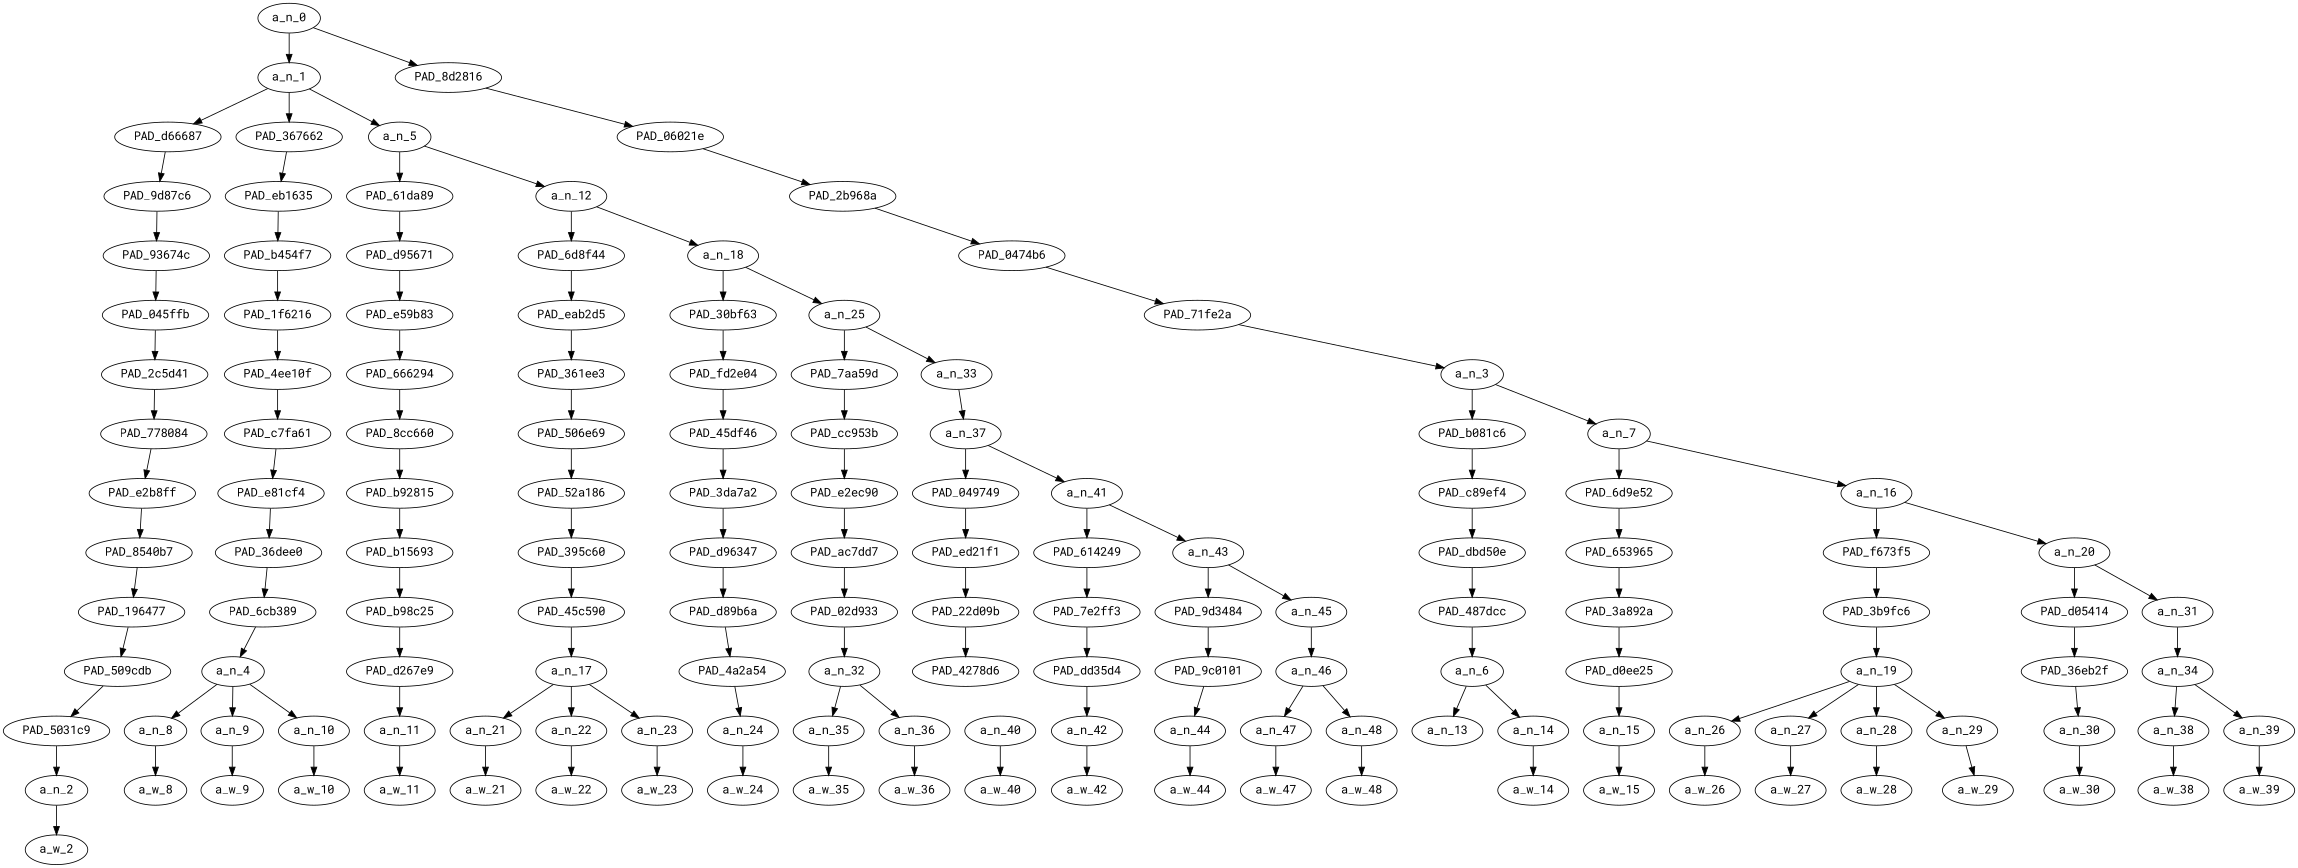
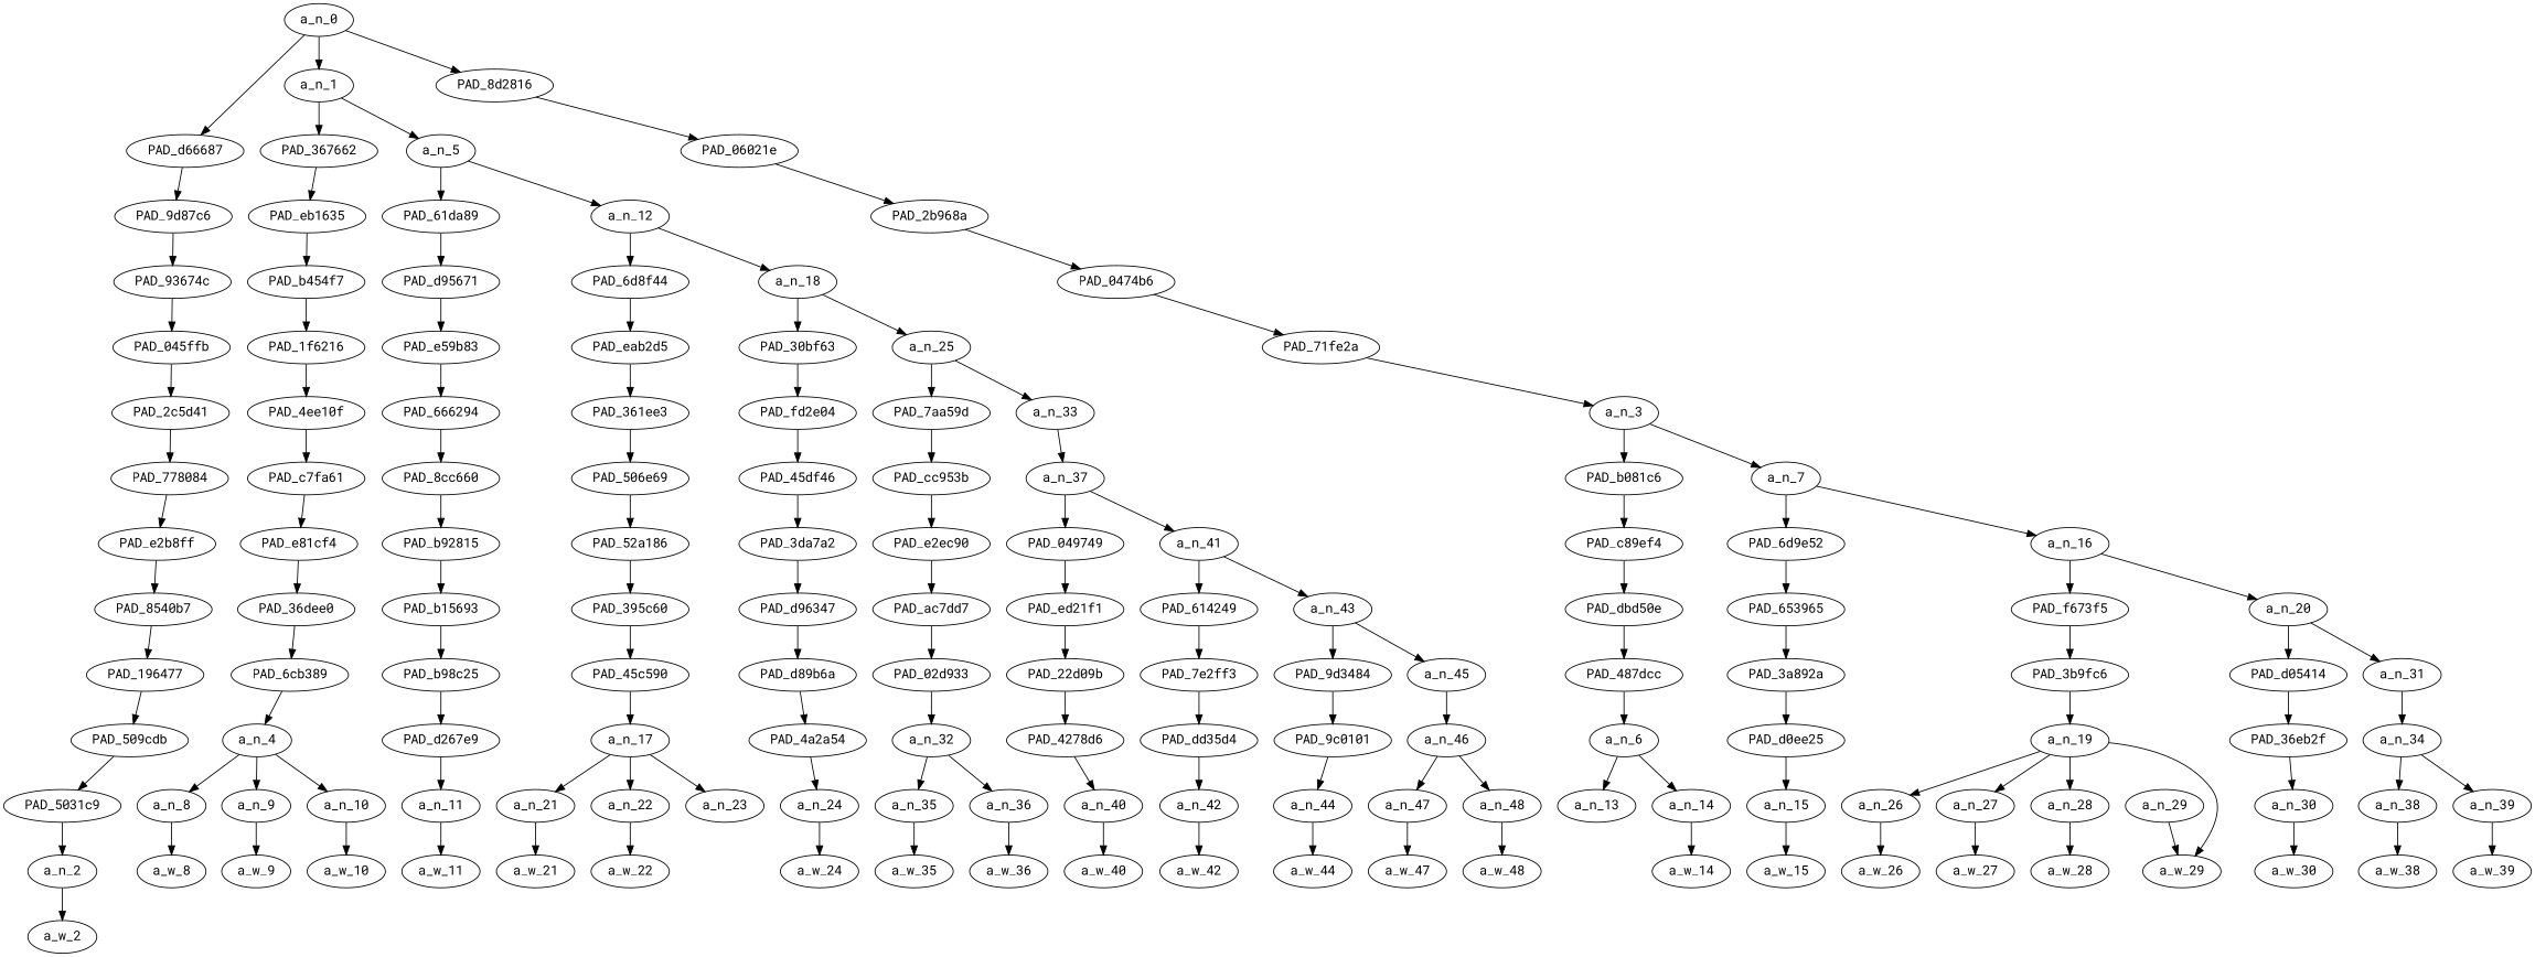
  strict digraph {
    fontname="Roboto Mono"
    node [div_dir=1 fontname="Roboto Mono" index=0 level=1 text_span="[15]" value=0.02553242]
    edge [fontname="Roboto Mono"]
    a_n_0 [level=13 text_span="[0, 1, 2, 3, 4, 5, 6, 7, 8, 9, 10, 11, 12, 13, 14, 15, 16, 17, 18, 19, 20, 21, 22, 23, 24, 25]" value=1.00000001]
    PAD_d66687 [index=1 level=12]
    a_n_1 [level=12 text_span="[0, 1, 2, 3, 4, 5, 6, 7, 8, 9, 10, 11, 12, 13, 14]" value=0.55175688]
    PAD_8d2816 [index=2 level=12 text_span="[16, 17, 18, 19, 20, 21, 22, 23, 24, 25]" value=0.42257754]
    PAD_9d87c6 [index=2 level=11]
    PAD_367662 [level=11 text_span="[0, 1, 2]" value=0.18090620]
    a_n_5 [div_dir=-1 index=1 level=11 text_span="[3, 4, 5, 6, 7, 8, 9, 10, 11, 12, 13, 14]" value=0.37082136]
    PAD_06021e [index=3 level=11 text_span="[16, 17, 18, 19, 20, 21, 22, 23, 24, 25]" value=0.42257754]
    PAD_93674c [index=3 level=10]
    PAD_eb1635 [level=10 text_span="[0, 1, 2]" value=0.18090620]
    PAD_61da89 [index=1 level=10 text_span="[3]" value=0.03740442]
    a_n_12 [div_dir=-1 index=2 level=10 text_span="[4, 5, 6, 7, 8, 9, 10, 11, 12, 13, 14]" value=0.33340593]
    PAD_2b968a [index=4 level=10 text_span="[16, 17, 18, 19, 20, 21, 22, 23, 24, 25]" value=0.42257754]
    PAD_045ffb [index=4 level=9]
    PAD_2c5d41 [index=5 level=8]
    PAD_778084 [index=6 level=7]
    PAD_e2b8ff [index=6 level=6]
    PAD_8540b7 [index=7 level=5]
    PAD_196477 [index=8 level=4]
    PAD_509cdb [index=9 level=3]
    PAD_5031c9 [index=9 level=2]
    a_n_2 [index=15]
    a_w_2 [div_dir=0 index=15 level=0 value=but]
    PAD_b454f7 [level=9 text_span="[0, 1, 2]" value=0.18090620]
    PAD_d95671 [index=1 level=9 text_span="[3]" value=0.03740442]
    PAD_6d8f44 [index=2 level=9 text_span="[4, 5, 6]" value=0.08899310]
    a_n_18 [div_dir=-1 index=3 level=9 text_span="[7, 8, 9, 10, 11, 12, 13, 14]" value=0.24439638]
    PAD_1f6216 [level=8 text_span="[0, 1, 2]" value=0.18090620]
    PAD_4ee10f [level=7 text_span="[0, 1, 2]" value=0.18090620]
    PAD_c7fa61 [level=6 text_span="[0, 1, 2]" value=0.18090620]
    PAD_e81cf4 [level=5 text_span="[0, 1, 2]" value=0.18090620]
    PAD_36dee0 [level=4 text_span="[0, 1, 2]" value=0.18090620]
    PAD_6cb389 [level=3 text_span="[0, 1, 2]" value=0.18090620]
    a_n_4 [level=2 text_span="[0, 1, 2]" value=0.18090620]
    a_n_8 [text_span="[0]" value=0.04957729]
    a_n_9 [index=1 text_span="[1]" value=0.06753704]
    a_n_10 [index=2 text_span="[2]" value=0.06369167]
    a_w_8 [div_dir=0 level=0 text_span="[0]" value="<user>"]
    a_w_9 [div_dir=0 index=1 level=0 text_span="[1]" value=anne]
    a_w_10 [div_dir=0 index=2 level=0 text_span="[2]" value=frank]
    PAD_e59b83 [index=1 level=8 text_span="[3]" value=0.03740442]
    PAD_eab2d5 [index=2 level=8 text_span="[4, 5, 6]" value=0.08899310]
    PAD_30bf63 [index=3 level=8 text_span="[7]" value=0.02040465]
    a_n_25 [div_dir=-1 index=4 level=8 text_span="[8, 9, 10, 11, 12, 13, 14]" value=0.22396522]
    PAD_666294 [index=1 level=7 text_span="[3]" value=0.03740442]
    PAD_8cc660 [index=1 level=6 text_span="[3]" value=0.03740442]
    PAD_b92815 [index=1 level=5 text_span="[3]" value=0.03740442]
    PAD_b15693 [index=1 level=4 text_span="[3]" value=0.03740442]
    PAD_b98c25 [index=1 level=3 text_span="[3]" value=0.03740442]
    PAD_d267e9 [index=1 level=2 text_span="[3]" value=0.03740442]
    a_n_11 [index=3 text_span="[3]" value=0.03740442]
    a_w_11 [div_dir=0 index=3 level=0 text_span="[3]" value=is]
    PAD_361ee3 [index=2 level=7 text_span="[4, 5, 6]" value=0.08899310]
    PAD_fd2e04 [index=3 level=7 text_span="[7]" value=0.02040465]
    PAD_7aa59d [div_dir=-1 index=4 level=7 text_span="[8, 9]" value=0.08567582]
    a_n_33 [index=5 level=7 text_span="[10, 11, 12, 13, 14]" value=0.13824015]
    PAD_506e69 [index=2 level=6 text_span="[4, 5, 6]" value=0.08899310]
    PAD_52a186 [index=2 level=5 text_span="[4, 5, 6]" value=0.08899310]
    PAD_395c60 [index=2 level=4 text_span="[4, 5, 6]" value=0.08899310]
    PAD_45c590 [index=2 level=3 text_span="[4, 5, 6]" value=0.08899310]
    a_n_17 [index=2 level=2 text_span="[4, 5, 6]" value=0.08899310]
    a_n_21 [index=4 text_span="[4]" value=0.02834564]
    a_n_22 [index=5 text_span="[5]" value=0.02993942]
    a_n_23 [div_dir=-1 index=6 text_span="[6]" value=0.03069726]
    a_w_21 [div_dir=0 index=4 level=0 text_span="[4]" value=a]
    a_w_22 [div_dir=0 index=5 level=0 text_span="[5]" value=little]
-   a_w_23 [div_dir=0 index=6 level=0 text_span="[6]" value=girl]
    PAD_45df46 [index=3 level=6 text_span="[7]" value=0.02040465]
    PAD_cc953b [div_dir=-1 index=4 level=6 text_span="[8, 9]" value=0.08567582]
    a_n_37 [index=5 level=6 text_span="[10, 11, 12, 13, 14]" value=0.13816703]
    PAD_3da7a2 [index=3 level=5 text_span="[7]" value=0.02040465]
    PAD_d96347 [index=3 level=4 text_span="[7]" value=0.02040465]
    PAD_d89b6a [index=3 level=3 text_span="[7]" value=0.02040465]
    PAD_4a2a54 [index=3 level=2 text_span="[7]" value=0.02040465]
    a_n_24 [index=7 text_span="[7]" value=0.02040465]
    a_w_24 [div_dir=0 index=7 level=0 text_span="[7]" value=from]
    PAD_e2ec90 [div_dir=-1 index=4 level=5 text_span="[8, 9]" value=0.08567582]
    PAD_049749 [index=5 level=5 text_span="[10]" value=0.02931542]
    a_n_41 [index=6 level=5 text_span="[11, 12, 13, 14]" value=0.10877848]
    PAD_ac7dd7 [div_dir=-1 index=4 level=4 text_span="[8, 9]" value=0.08567582]
    PAD_02d933 [div_dir=-1 index=4 level=3 text_span="[8, 9]" value=0.08567582]
    a_n_32 [div_dir=-1 index=4 level=2 text_span="[8, 9]" value=0.08567582]
    a_n_35 [index=8 text_span="[8]" value=0.02319471]
    a_n_36 [div_dir=-1 index=9 text_span="[9]" value=0.06227978]
    a_w_35 [div_dir=0 index=8 level=0 text_span="[8]" value=the]
    a_w_36 [div_dir=0 index=9 level=0 text_span="[9]" value=holocaust]
    PAD_ed21f1 [index=5 level=4 text_span="[10]" value=0.02931542]
    PAD_614249 [div_dir=-1 index=6 level=4 text_span="[11]" value=0.02876792]
    a_n_43 [index=7 level=4 text_span="[12, 13, 14]" value=0.07996331]
    PAD_22d09b [index=5 level=3 text_span="[10]" value=0.02931542]
    PAD_7e2ff3 [div_dir=-1 index=6 level=3 text_span="[11]" value=0.02876792]
    PAD_9d3484 [index=7 level=3 text_span="[12]" value=0.03089470]
    a_n_45 [index=8 level=3 text_span="[13, 14]" value=0.04897400]
    PAD_4278d6 [index=5 level=2 text_span="[10]" value=0.02931542]
    a_n_40 [index=10 text_span="[10]" value=0.02931542]
    a_w_40 [div_dir=0 index=10 level=0 text_span="[10]" value=she]
    PAD_dd35d4 [div_dir=-1 index=6 level=2 text_span="[11]" value=0.02876792]
    PAD_9c0101 [index=7 level=2 text_span="[12]" value=0.03089470]
    a_n_46 [index=8 level=2 text_span="[13, 14]" value=0.04892216]
    a_n_42 [div_dir=-1 index=11 text_span="[11]" value=0.02876792]
    a_w_42 [div_dir=0 index=11 level=0 text_span="[11]" value="’"]
    a_n_44 [index=12 text_span="[12]" value=0.03089470]
    a_n_47 [index=13 text_span="[13]" value=0.02457497]
    a_n_48 [index=14 text_span="[14]" value=0.02429535]
    a_w_44 [div_dir=0 index=12 level=0 text_span="[12]" value=real]
    a_w_47 [div_dir=0 index=13 level=0 text_span="[13]" value=i]
    a_w_48 [div_dir=0 index=14 level=0 text_span="[14]" value=think]
    PAD_0474b6 [index=5 level=9 text_span="[16, 17, 18, 19, 20, 21, 22, 23, 24, 25]" value=0.42257754]
    PAD_71fe2a [index=6 level=8 text_span="[16, 17, 18, 19, 20, 21, 22, 23, 24, 25]" value=0.42257754]
    a_n_3 [index=7 level=7 text_span="[16, 17, 18, 19, 20, 21, 22, 23, 24, 25]" value=0.42257754]
    PAD_b081c6 [div_dir=-1 index=7 level=6 text_span="[16, 17]" value=0.14805936]
    a_n_7 [index=8 level=6 text_span="[18, 19, 20, 21, 22, 23, 24, 25]" value=0.27441088]
    PAD_c89ef4 [div_dir=-1 index=8 level=5 text_span="[16, 17]" value=0.14805936]
    PAD_6d9e52 [index=9 level=5 text_span="[18]" value=0.02845676]
    a_n_16 [index=10 level=5 text_span="[19, 20, 21, 22, 23, 24, 25]" value=0.24581044]
    PAD_dbd50e [div_dir=-1 index=9 level=4 text_span="[16, 17]" value=0.14805936]
    PAD_653965 [index=10 level=4 text_span="[18]" value=0.02845676]
    PAD_f673f5 [div_dir=-1 index=11 level=4 text_span="[19, 20, 21, 22]" value=0.13958603]
    a_n_20 [index=12 level=4 text_span="[23, 24, 25]" value=0.10611514]
    PAD_487dcc [div_dir=-1 index=10 level=3 text_span="[16, 17]" value=0.14805936]
    a_n_6 [div_dir=-1 index=10 level=2 text_span="[16, 17]" value=0.14805936]
    a_n_13 [div_dir=-1 index=16 text_span="[16]" value=0.05719617]
    a_n_14 [div_dir=-1 index=17 text_span="[17]" value=0.09080536]
    a_w_14 [div_dir=0 index=17 level=0 text_span="[17]" value=keller]
    PAD_3a892a [index=11 level=3 text_span="[18]" value=0.02845676]
    PAD_3b9fc6 [div_dir=-1 index=12 level=3 text_span="[19, 20, 21, 22]" value=0.13958603]
    PAD_d05414 [index=13 level=3 text_span="[23]" value=0.02917908]
    a_n_31 [index=14 level=3 text_span="[24, 25]" value=0.07662710]
    PAD_d0ee25 [index=11 level=2 text_span="[18]" value=0.02845676]
    a_n_15 [index=18 text_span="[18]" value=0.02845676]
    a_w_15 [div_dir=0 index=18 level=0 text_span="[18]" value=was]
    a_n_19 [div_dir=-1 index=12 level=2 text_span="[19, 20, 21, 22]" value=0.13958603]
    PAD_36eb2f [index=13 level=2 text_span="[23]" value=0.02917908]
    a_n_34 [index=14 level=2 text_span="[24, 25]" value=0.07639032]
    a_n_26 [div_dir=-1 index=19 text_span="[19]" value=0.03193813]
    a_n_27 [index=20 text_span="[20]" value=0.04626702]
    a_n_28 [div_dir=-1 index=21 text_span="[21]" value=0.02411259]
    a_n_29 [div_dir=-1 index=22 text_span="[22]" value=0.03715173]
    a_w_26 [div_dir=0 index=19 level=0 text_span="[19]" value=blind]
    a_w_27 [div_dir=0 index=20 level=0 text_span="[20]" value=deaf]
    a_w_28 [div_dir=0 index=21 level=0 text_span="[21]" value=and]
    a_w_29 [div_dir=0 index=22 level=0 text_span="[22]" value=mute]
    a_n_30 [index=23 text_span="[23]" value=0.02917908]
    a_n_38 [index=24 text_span="[24]" value=0.02759388]
    a_n_39 [index=25 text_span="[25]" value=0.04855965]
    a_w_30 [div_dir=0 index=23 level=0 text_span="[23]" value=who]
    a_w_38 [div_dir=0 index=24 level=0 text_span="[24]" value=was1]
    a_w_39 [div_dir=0 index=25 level=0 text_span="[25]" value=fake]
-   a_n_1 -> PAD_d66687
+   a_n_0 -> PAD_d66687
    a_n_0 -> a_n_1
    a_n_0 -> PAD_8d2816
    PAD_d66687 -> PAD_9d87c6
    a_n_1 -> PAD_367662
    a_n_1 -> a_n_5
    PAD_8d2816 -> PAD_06021e
    PAD_9d87c6 -> PAD_93674c
    PAD_367662 -> PAD_eb1635
    a_n_5 -> PAD_61da89
    a_n_5 -> a_n_12
    PAD_06021e -> PAD_2b968a
    PAD_93674c -> PAD_045ffb
    PAD_eb1635 -> PAD_b454f7
    PAD_61da89 -> PAD_d95671
    a_n_12 -> PAD_6d8f44
    a_n_12 -> a_n_18
    PAD_2b968a -> PAD_0474b6
    PAD_045ffb -> PAD_2c5d41
    PAD_2c5d41 -> PAD_778084
    PAD_778084 -> PAD_e2b8ff
    PAD_e2b8ff -> PAD_8540b7
    PAD_8540b7 -> PAD_196477
    PAD_196477 -> PAD_509cdb
    PAD_509cdb -> PAD_5031c9
    PAD_5031c9 -> a_n_2
    a_n_2 -> a_w_2
    PAD_b454f7 -> PAD_1f6216
    PAD_d95671 -> PAD_e59b83
    PAD_6d8f44 -> PAD_eab2d5
    a_n_18 -> PAD_30bf63
    a_n_18 -> a_n_25
    PAD_1f6216 -> PAD_4ee10f
    PAD_4ee10f -> PAD_c7fa61
    PAD_c7fa61 -> PAD_e81cf4
    PAD_e81cf4 -> PAD_36dee0
    PAD_36dee0 -> PAD_6cb389
    PAD_6cb389 -> a_n_4
    a_n_4 -> a_n_8
    a_n_4 -> a_n_9
    a_n_4 -> a_n_10
    a_n_8 -> a_w_8
    a_n_9 -> a_w_9
    a_n_10 -> a_w_10
    PAD_e59b83 -> PAD_666294
    PAD_eab2d5 -> PAD_361ee3
    PAD_30bf63 -> PAD_fd2e04
    a_n_25 -> PAD_7aa59d
    a_n_25 -> a_n_33
    PAD_666294 -> PAD_8cc660
    PAD_8cc660 -> PAD_b92815
    PAD_b92815 -> PAD_b15693
    PAD_b15693 -> PAD_b98c25
    PAD_b98c25 -> PAD_d267e9
    PAD_d267e9 -> a_n_11
    a_n_11 -> a_w_11
    PAD_361ee3 -> PAD_506e69
    PAD_fd2e04 -> PAD_45df46
    PAD_7aa59d -> PAD_cc953b
    a_n_33 -> a_n_37
    PAD_506e69 -> PAD_52a186
    PAD_52a186 -> PAD_395c60
    PAD_395c60 -> PAD_45c590
    PAD_45c590 -> a_n_17
    a_n_17 -> a_n_21
    a_n_17 -> a_n_22
    a_n_17 -> a_n_23
    a_n_21 -> a_w_21
    a_n_22 -> a_w_22
-   a_n_23 -> a_w_23
    PAD_45df46 -> PAD_3da7a2
    PAD_cc953b -> PAD_e2ec90
    a_n_37 -> PAD_049749
    a_n_37 -> a_n_41
    PAD_3da7a2 -> PAD_d96347
    PAD_d96347 -> PAD_d89b6a
    PAD_d89b6a -> PAD_4a2a54
    PAD_4a2a54 -> a_n_24
    a_n_24 -> a_w_24
    PAD_e2ec90 -> PAD_ac7dd7
    PAD_049749 -> PAD_ed21f1
    a_n_41 -> PAD_614249
    a_n_41 -> a_n_43
    PAD_ac7dd7 -> PAD_02d933
    PAD_02d933 -> a_n_32
    a_n_32 -> a_n_35
    a_n_32 -> a_n_36
    a_n_35 -> a_w_35
    a_n_36 -> a_w_36
    PAD_ed21f1 -> PAD_22d09b
    PAD_614249 -> PAD_7e2ff3
    a_n_43 -> PAD_9d3484
    a_n_43 -> a_n_45
    PAD_22d09b -> PAD_4278d6
    PAD_7e2ff3 -> PAD_dd35d4
    PAD_9d3484 -> PAD_9c0101
    a_n_45 -> a_n_46
+   PAD_4278d6 -> a_n_40
    a_n_40 -> a_w_40
    PAD_dd35d4 -> a_n_42
    PAD_9c0101 -> a_n_44
    a_n_46 -> a_n_47
    a_n_46 -> a_n_48
    a_n_42 -> a_w_42
    a_n_44 -> a_w_44
    a_n_47 -> a_w_47
    a_n_48 -> a_w_48
    PAD_0474b6 -> PAD_71fe2a
    PAD_71fe2a -> a_n_3
    a_n_3 -> PAD_b081c6
    a_n_3 -> a_n_7
    PAD_b081c6 -> PAD_c89ef4
    a_n_7 -> PAD_6d9e52
    a_n_7 -> a_n_16
    PAD_c89ef4 -> PAD_dbd50e
    PAD_6d9e52 -> PAD_653965
    a_n_16 -> PAD_f673f5
    a_n_16 -> a_n_20
    PAD_dbd50e -> PAD_487dcc
    PAD_653965 -> PAD_3a892a
    PAD_f673f5 -> PAD_3b9fc6
    a_n_20 -> PAD_d05414
    a_n_20 -> a_n_31
    PAD_487dcc -> a_n_6
    a_n_6 -> a_n_13
    a_n_6 -> a_n_14
    a_n_14 -> a_w_14
    PAD_3a892a -> PAD_d0ee25
    PAD_3b9fc6 -> a_n_19
    PAD_d05414 -> PAD_36eb2f
    a_n_31 -> a_n_34
    PAD_d0ee25 -> a_n_15
    a_n_15 -> a_w_15
    a_n_19 -> a_n_26
    a_n_19 -> a_n_27
    a_n_19 -> a_n_28
-   a_n_19 -> a_n_29
+   a_n_19 -> a_w_29
    PAD_36eb2f -> a_n_30
    a_n_34 -> a_n_38
    a_n_34 -> a_n_39
    a_n_26 -> a_w_26
    a_n_27 -> a_w_27
    a_n_28 -> a_w_28
    a_n_29 -> a_w_29
    a_n_30 -> a_w_30
    a_n_38 -> a_w_38
    a_n_39 -> a_w_39
  }
